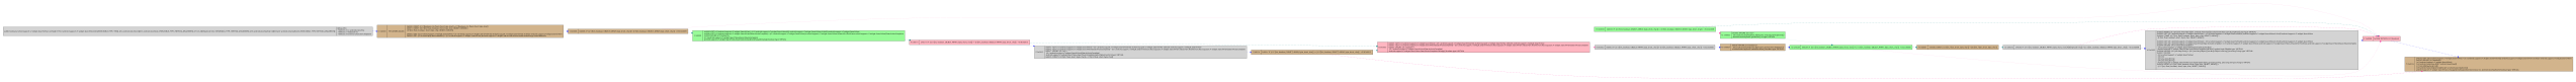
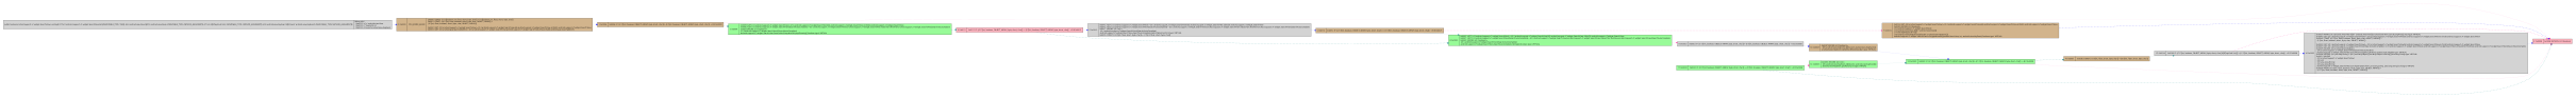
  digraph {
    fontname=Ubuntu
    rankdir=LR
    node [fillcolor=tan fontname=Ubuntu shape=record style=filled]
    edge [arrowhead=box color=blue fontname=Ubuntu style=dotted]
    n1 [label="{0\:\ 0x0000|MTH_ENTER_BLOCK\l|0x0000: CONST  (r1 I:?[boolean, int, float, short, byte, char]) = (1 ?[boolean, int, float, short, byte, char]) \l0x0001: CONST  (r0 I:?[int, float, boolean, short, byte, char, OBJECT, ARRAY]) = \l  (0 ?[int, float, boolean, short, byte, char, OBJECT, ARRAY])\l \l0x0002: IGET  (r2 I:android.support.v7.widget.SearchView) = (r5 I:android.support.v7.widget.SearchView$6) android.support.v7.widget.SearchView.6.this$0 android.support.v7.widget.SearchView \l0x0004: IGET  (r2 I:android.app.SearchableInfo) = (r2 I:android.support.v7.widget.SearchView) android.support.v7.widget.SearchView.mSearchable android.app.SearchableInfo \l}"]
    n2 [label="{1\:\ 0x0006|0x0006: IF  (r2 I:?[int, boolean, OBJECT, ARRAY, byte, short, char]) != (0 ?[int, boolean, OBJECT, ARRAY, byte, short, char])  \-\> B:3:0x0009 \l}"]
    n3 [fillcolor=lightpink label="{2\:\ 0x0008|0x0008: RETURN  (r0 I:boolean) \l}"]
    n4 [fillcolor=palegreen label="{3\:\ 0x0009|0x0009: IGET  (r2 I:android.support.v7.widget.SearchView) = (r5 I:android.support.v7.widget.SearchView$6) android.support.v7.widget.SearchView.6.this$0 android.support.v7.widget.SearchView \l0x000b: IGET  (r2 I:android.support.v7.widget.SearchView$SearchAutoComplete) = (r2 I:android.support.v7.widget.SearchView) android.support.v7.widget.SearchView.mSearchSrcTextView android.support.v7.widget.SearchView$SearchAutoComplete \l0x000d: INVOKE  (r2 I:boolean) = \l  (r2 I:android.support.v7.widget.SearchView$SearchAutoComplete)\l android.support.v7.widget.SearchView.SearchAutoComplete.isPopupShowing():boolean type: VIRTUAL \l}"]
    n5 [fillcolor=lightpink label="{4\:\ 0x0011|0x0011: IF  (r2 I:?[int, boolean, OBJECT, ARRAY, byte, short, char]) == (0 ?[int, boolean, OBJECT, ARRAY, byte, short, char])  \-\> B:8:0x0025 \l}"]
    n6 [fillcolor=lightgrey label="{5\:\ 0x0013|0x0013: IGET  (r2 I:android.support.v7.widget.SearchView) = (r5 I:android.support.v7.widget.SearchView$6) android.support.v7.widget.SearchView.6.this$0 android.support.v7.widget.SearchView \l0x0015: IGET  (r2 I:android.support.v7.widget.SearchView$SearchAutoComplete) = (r2 I:android.support.v7.widget.SearchView) android.support.v7.widget.SearchView.mSearchSrcTextView android.support.v7.widget.SearchView$SearchAutoComplete \l0x0017: INVOKE  (r2 I:int) = \l  (r2 I:android.support.v7.widget.SearchView$SearchAutoComplete)\l android.support.v7.widget.SearchView.SearchAutoComplete.getListSelection():int type: VIRTUAL \l0x001b: CONST  (r3 I:?[int, float, short, byte, char]) = (\-1 ?[int, float, short, byte, char]) \l}"]
-   n7 [fillcolor=lightpink label="{8\:\ 0x0025|0x0025: IGET  (r2 I:android.support.v7.widget.SearchView) = (r5 I:android.support.v7.widget.SearchView$6) android.support.v7.widget.SearchView.6.this$0 android.support.v7.widget.SearchView \l0x0027: IGET  (r2 I:android.support.v7.widget.SearchView$SearchAutoComplete) = (r2 I:android.support.v7.widget.SearchView) android.support.v7.widget.SearchView.mSearchSrcTextView android.support.v7.widget.SearchView$SearchAutoComplete \l0x0029: INVOKE  (r2 I:boolean) = \l  (r2 I:android.support.v7.widget.SearchView$SearchAutoComplete)\l android.support.v7.widget.SearchView.SearchAutoComplete.isEmpty():boolean type: VIRTUAL \l}"]
+   n7 [fillcolor=palegreen label="{8\:\ 0x0025|0x0025: IGET  (r2 I:android.support.v7.widget.SearchView) = (r5 I:android.support.v7.widget.SearchView$6) android.support.v7.widget.SearchView.6.this$0 android.support.v7.widget.SearchView \l0x0027: IGET  (r2 I:android.support.v7.widget.SearchView$SearchAutoComplete) = (r2 I:android.support.v7.widget.SearchView) android.support.v7.widget.SearchView.mSearchSrcTextView android.support.v7.widget.SearchView$SearchAutoComplete \l0x0029: INVOKE  (r2 I:boolean) = \l  (r2 I:android.support.v7.widget.SearchView$SearchAutoComplete)\l android.support.v7.widget.SearchView.SearchAutoComplete.isEmpty():boolean type: VIRTUAL \l}"]
    n8 [label="{6\:\ 0x001c|0x001c: IF  (r2 I:?[int, boolean, OBJECT, ARRAY, byte, short, char]) == (r3 I:?[int, boolean, OBJECT, ARRAY, byte, short, char])  \-\> B:8:0x0025 \l}"]
    n9 [fillcolor=lightgrey label="{9\:\ 0x002d|0x002d: IF  (r2 I:?[int, boolean, OBJECT, ARRAY, byte, short, char]) != (0 ?[int, boolean, OBJECT, ARRAY, byte, short, char])  \-\> B:2:0x0008 \l}"]
    n10 [label="{7\:\ 0x001e|0x001e: IGET  (r0 I:android.support.v7.widget.SearchView) = (r5 I:android.support.v7.widget.SearchView$6) android.support.v7.widget.SearchView.6.this$0 android.support.v7.widget.SearchView \l0x0020: INVOKE  (r0 I:boolean) = \l  (r0 I:android.support.v7.widget.SearchView)\l  (r6 I:android.view.View A[D('v' android.view.View)])\l  (r7 I:int A[D('keyCode' int)])\l  (r8 I:android.view.KeyEvent A[D('event' android.view.KeyEvent)])\l android.support.v7.widget.SearchView.onSuggestionsKey(android.view.View, int, android.view.KeyEvent):boolean type: VIRTUAL \l}"]
    n11 [label="{10\:\ 0x002f|0x002f: INVOKE  (r2 I:boolean) = \l  (r8 I:android.view.KeyEvent A[D('event' android.view.KeyEvent)])\l android.view.KeyEvent.hasNoModifiers():boolean type: VIRTUAL \l}"]
    n12 [fillcolor=palegreen label="{13\:\ 0x0039|0x0039: IF  (r2 I:?[int, boolean, OBJECT, ARRAY, byte, short, char]) != (r1 I:?[int, boolean, OBJECT, ARRAY, byte, short, char])  \-\> B:2:0x0008 \l}"]
    n13 [fillcolor=palegreen label="{11\:\ 0x0033|0x0033: IF  (r2 I:?[int, boolean, OBJECT, ARRAY, byte, short, char]) == (0 ?[int, boolean, OBJECT, ARRAY, byte, short, char])  \-\> B:2:0x0008 \l}"]
    n14 [fillcolor=palegreen label="{12\:\ 0x0035|0x0035: INVOKE  (r2 I:int) = \l  (r8 I:android.view.KeyEvent A[D('event' android.view.KeyEvent)])\l android.view.KeyEvent.getAction():int type: VIRTUAL \l}"]
    n15 [label="{14\:\ 0x003b|0x003b: CONST  (r2 I:?[int, float, short, byte, char]) = (66 ?[int, float, short, byte, char]) \l}"]
    n16 [fillcolor=lightgrey label="{15\:\ 0x003d|0x003d: IF  (r7 I:?[int, boolean, OBJECT, ARRAY, byte, short, char] A[D('keyCode' int)]) != (r2 I:?[int, boolean, OBJECT, ARRAY, byte, short, char])  \-\> B:2:0x0008 \l}"]
    n17 [fillcolor=lightgrey label="{16\:\ 0x003f|0x003f: INVOKE  (r6 I:android.view.View A[D('v' android.view.View)]) android.view.View.cancelLongPress():void type: VIRTUAL \l0x0042: IGET  (r2 I:android.support.v7.widget.SearchView) = (r5 I:android.support.v7.widget.SearchView$6) android.support.v7.widget.SearchView.6.this$0 android.support.v7.widget.SearchView \l0x0044: CONST  (r3 I:?[int, float, boolean, short, byte, char, OBJECT, ARRAY]) = \l  (0 ?[int, float, boolean, short, byte, char, OBJECT, ARRAY])\l \l0x0045: IGET  (r4 I:android.support.v7.widget.SearchView) = (r5 I:android.support.v7.widget.SearchView$6) android.support.v7.widget.SearchView.6.this$0 android.support.v7.widget.SearchView \l0x0047: IGET  (r4 I:android.support.v7.widget.SearchView$SearchAutoComplete) = (r4 I:android.support.v7.widget.SearchView) android.support.v7.widget.SearchView.mSearchSrcTextView android.support.v7.widget.SearchView$SearchAutoComplete \l0x0049: INVOKE  (r4 I:android.text.Editable) = \l  (r4 I:android.support.v7.widget.SearchView$SearchAutoComplete)\l android.support.v7.widget.SearchView.SearchAutoComplete.getText():android.text.Editable type: VIRTUAL \l0x004d: INVOKE  (r4 I:java.lang.String) = (r4 I:java.lang.Object) java.lang.Object.toString():java.lang.String type: VIRTUAL \l0x0051: INVOKE  \l  (r2 I:android.support.v7.widget.SearchView)\l  (r0 I:int)\l  (r3 I:java.lang.String)\l  (r4 I:java.lang.String)\l android.support.v7.widget.SearchView.launchQuerySearch(int, java.lang.String, java.lang.String):void type: VIRTUAL \l0x0054: MOVE  (r0 I:?[int, float, boolean, short, byte, char, OBJECT, ARRAY]) = \l  (r1 I:?[int, float, boolean, short, byte, char, OBJECT, ARRAY])\l \l}"]
    n18 [fillcolor=lightgrey label="{public boolean android.support.v7.widget.SearchView.6.onKey((r5 'this' I:android.support.v7.widget.SearchView$6 A[IMMUTABLE_TYPE, THIS]), (r6 I:android.view.View A[D('v' android.view.View), IMMUTABLE_TYPE, METHOD_ARGUMENT]), (r7 I:int A[D('keyCode' int), IMMUTABLE_TYPE, METHOD_ARGUMENT]), (r8 I:android.view.KeyEvent A[D('event' android.view.KeyEvent), IMMUTABLE_TYPE, METHOD_ARGUMENT]))  | Debug Info:\l  ?\-0x0055: r6 'v' android.view.View\l  ?\-0x0055: r7 'keyCode' int\l  ?\-0x0055: r8 'event' android.view.KeyEvent\l}"]
    n1 -> n2
    n2 -> n3 [color=deeppink]
    n2 -> n4 [color=teal]
    n4 -> n5 [color=teal style=dashed]
    n5 -> n6 [arrowhead=dot]
    n5 -> n7 [color=teal style=dashed]
    n6 -> n8 [arrowhead=dot]
    n7 -> n9 [arrowhead=dot color=deeppink]
    n8 -> n7 [arrowhead=dot color=teal]
    n8 -> n10 [arrowhead=dot color=deeppink style=dashed]
    n9 -> n11
-   n3 -> n10 [arrowhead=dot style=dashed]
+   n10 -> n3 [arrowhead=dot style=dashed]
    n11 -> n12
    n12 -> n3 [color=deeppink]
    n12 -> n15 [color=teal style=dashed]
    n13 -> n3 [arrowhead=dot color=teal style=dashed]
    n13 -> n14 [color=deeppink]
    n14 -> n12 [color=teal]
    n15 -> n16 [arrowhead=dot color=teal]
    n16 -> n3 [arrowhead=dot color=deeppink style=dashed]
    n16 -> n17 [style=dashed]
    n17 -> n3 [arrowhead=dot]
    n18 -> n1 [arrowhead=dot style=dashed]
  }
